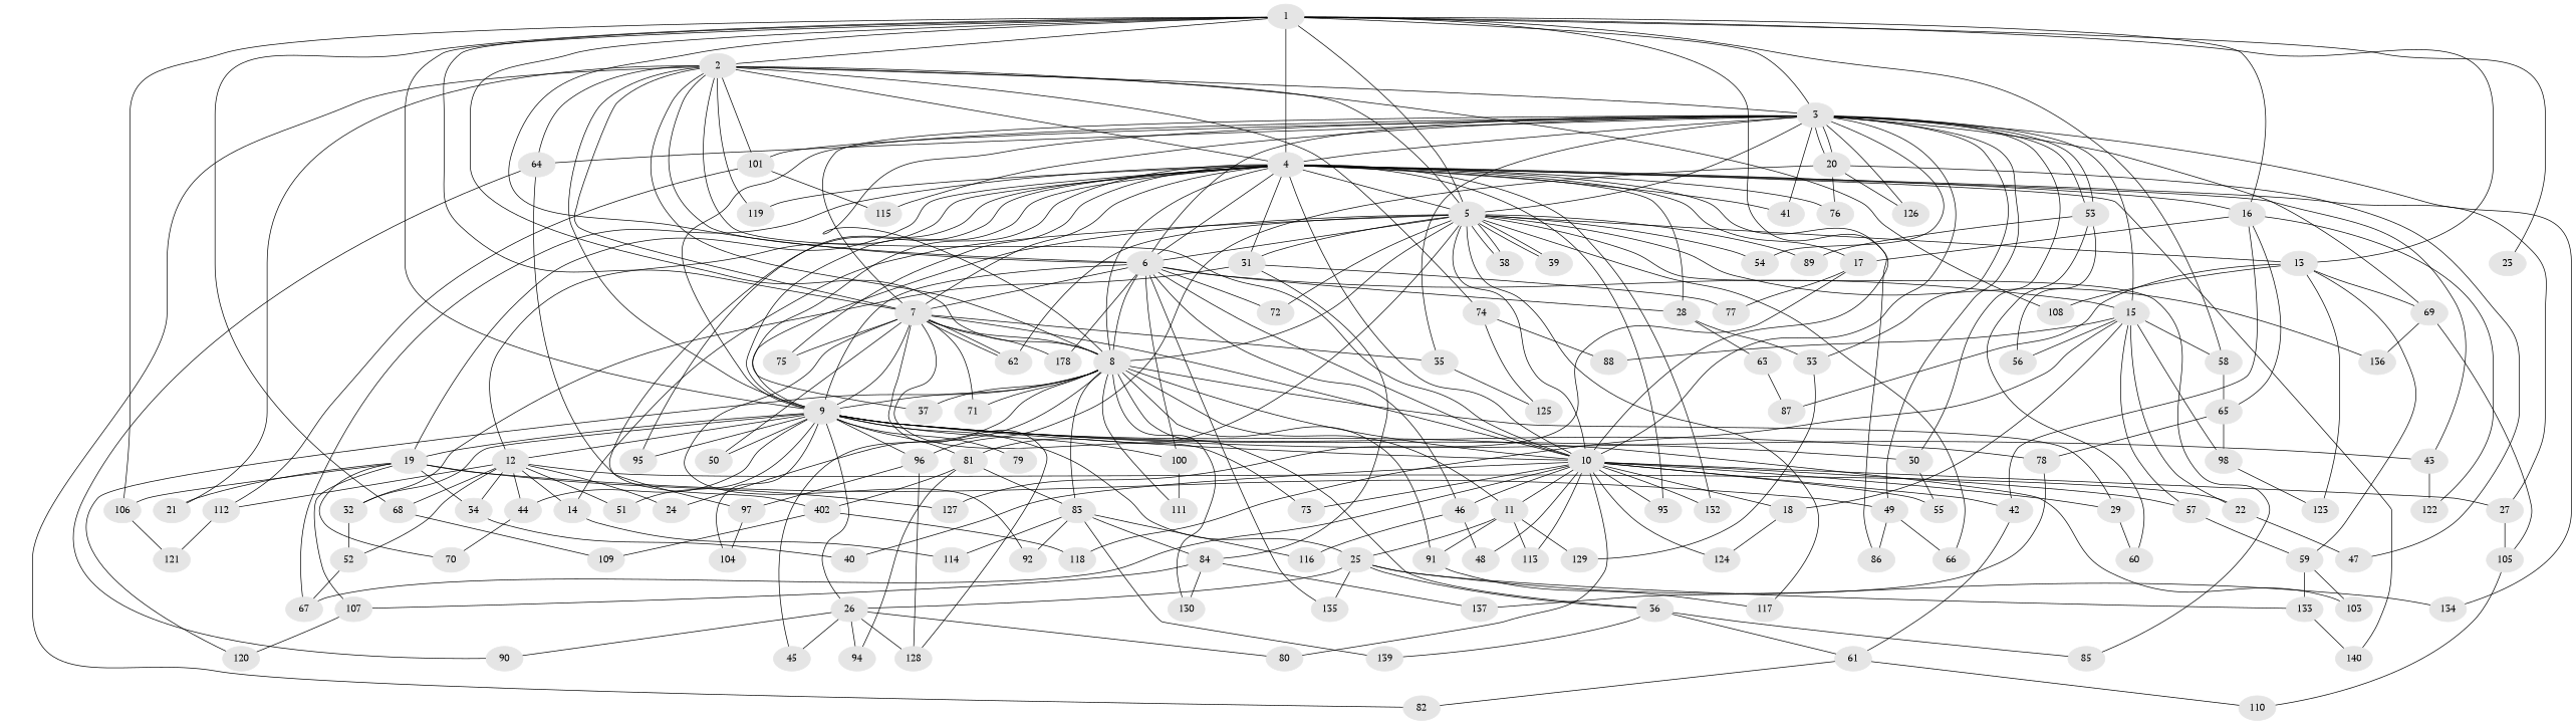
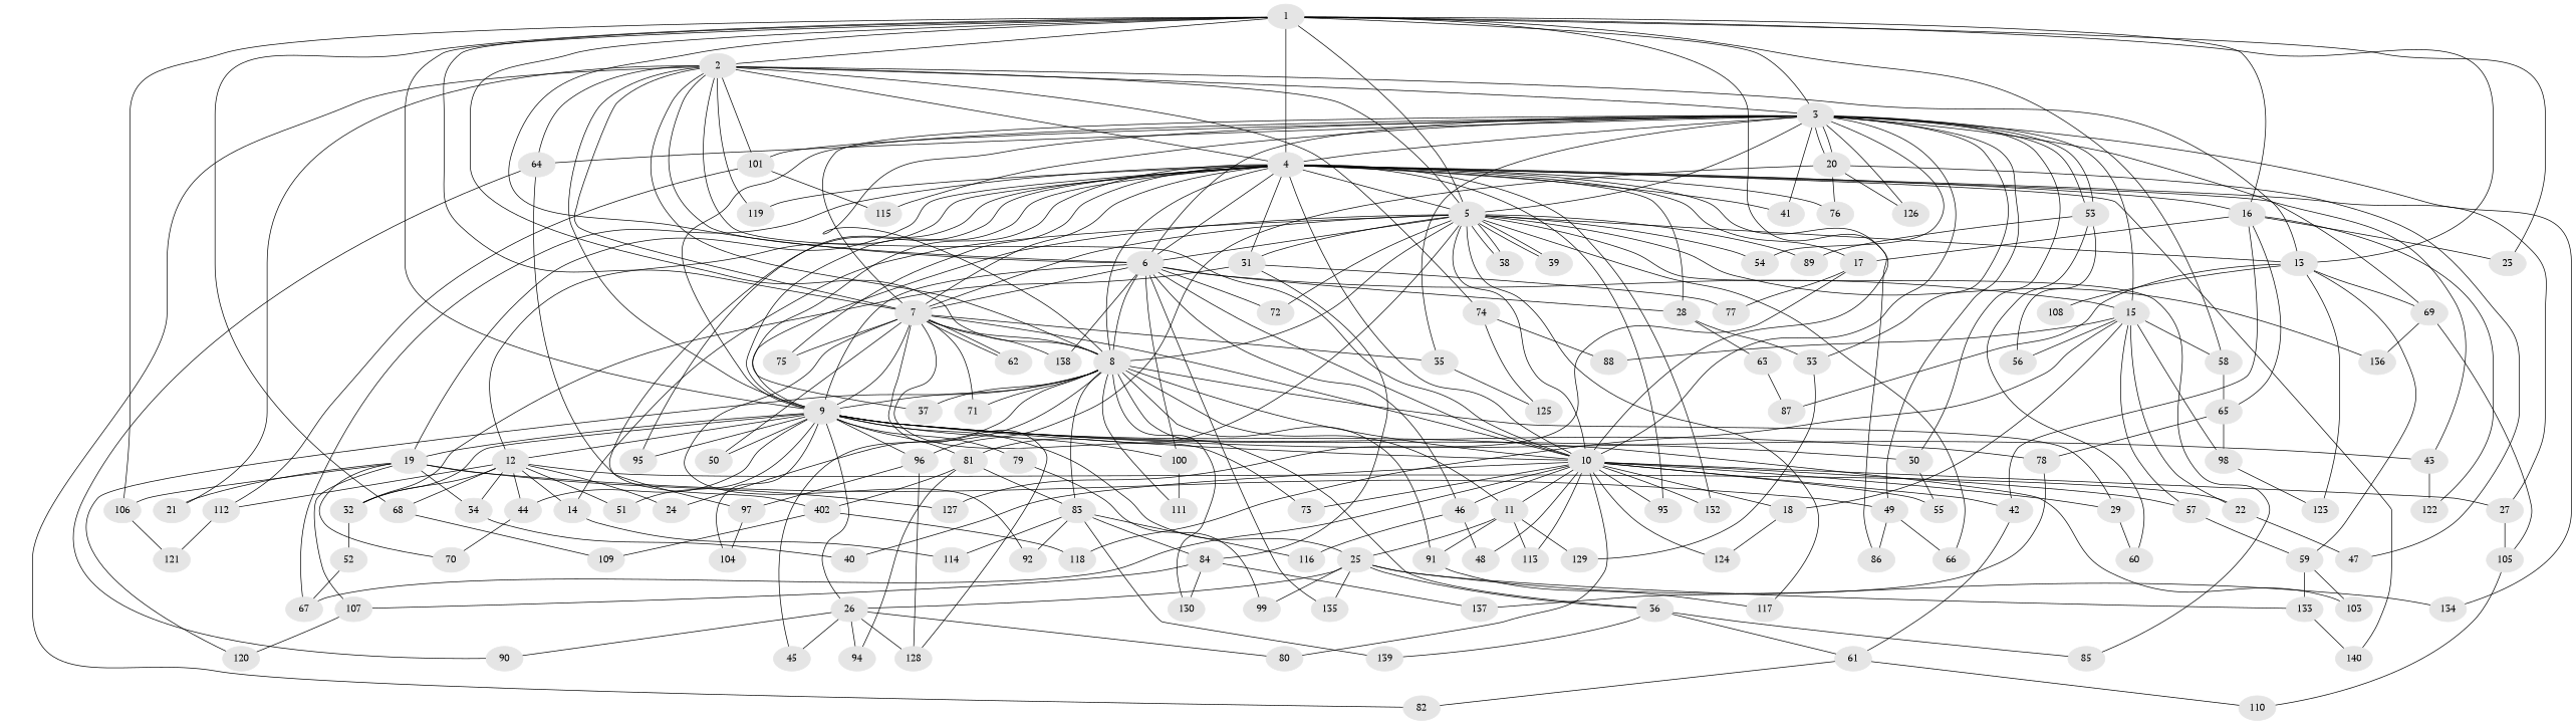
  graph {
    fontname="PT Serif"
    node [color=gray90 fontname="PT Serif" style=filled]
    edge [fontname="PT Serif"]
    1
    2
    3
    4
    5
    6
    7
    8
    9
    10
    13
    16
    23
    58
    68
    106
    21
    64
    74
    82
    101
    108
    119
    15
    20
    30
    33
    35
    41
    49
    53
    54
    69
    115
    126
    134
    12
    17
    19
    27
    28
    31
    37
    43
    67
    75
    76
    86
    93
    95
    97
    132
    140
    14
    38
    39
    66
    72
    81
    85
    89
    117
    136
    46
    100
    135
-   138 [label=178]
+   138
    50
    62
    71
    73
    92
    128
    11
    24
    29
    36
    45
    83
    91
    111
    120
    130
    25
    26
    32
    44
    51
    78
    79
    96
    103
    104
    18
    40
    42
    48
    55
    57
    80
    113
    124
    59
    87
    123
    65
    122
    109
    121
    90
    n111 [label=402]
    88
    125
    112
    22
    56
    98
    118
    47
    129
    60
    105
    34
    52
    77
    127
    70
    107
    63
    84
    114
    94
    116
    61
    139
+   99
    133
    137
    110
    1 -- 2
    1 -- 3
    1 -- 4
    1 -- 5
    1 -- 6
    1 -- 7
    1 -- 8
    1 -- 9
    1 -- 10
    1 -- 13
    1 -- 16
    1 -- 23
    1 -- 58
    1 -- 68
    1 -- 106
    2 -- 3
    2 -- 4
    2 -- 5
    2 -- 6
    2 -- 7
    2 -- 8
    2 -- 9
    2 -- 10
    2 -- 21
    2 -- 64
    2 -- 74
    2 -- 82
    2 -- 101
-   2 -- 108
+   2 -- 13
    2 -- 119
    3 -- 4
    3 -- 5
    3 -- 6
    3 -- 7
    3 -- 8
    3 -- 9
    3 -- 10
    3 -- 64
    3 -- 101
    3 -- 15
    3 -- 20
    3 -- 20
    3 -- 30
    3 -- 33
    3 -- 35
    3 -- 41
    3 -- 49
    3 -- 53
    3 -- 53
    3 -- 54
    3 -- 69
    3 -- 115
    3 -- 126
    3 -- 134
    4 -- 5
    4 -- 6
    4 -- 7
    4 -- 8
    4 -- 9
    4 -- 10
    4 -- 16
    4 -- 119
    4 -- 41
    4 -- 12
    4 -- 17
    4 -- 19
    4 -- 27
    4 -- 28
    4 -- 31
    4 -- 37
    4 -- 43
    4 -- 67
    4 -- 75
    4 -- 76
    4 -- 86
    4 -- 93
    4 -- 95
    4 -- 97
    4 -- 132
    4 -- 140
    5 -- 6
-   5 -- 62
+   5 -- 7
    5 -- 8
    5 -- 9
    5 -- 10
    5 -- 13
    5 -- 54
    5 -- 31
    5 -- 14
    5 -- 38
    5 -- 38
    5 -- 39
    5 -- 39
    5 -- 66
    5 -- 72
    5 -- 81
    5 -- 85
    5 -- 89
    5 -- 117
    5 -- 136
    6 -- 7
    6 -- 8
    6 -- 9
    6 -- 10
    6 -- 15
    6 -- 28
    6 -- 72
    6 -- 46
    6 -- 100
    6 -- 135
    6 -- 138
    7 -- 8
    7 -- 9
    7 -- 10
    7 -- 35
    7 -- 75
    7 -- 138
    7 -- 50
    7 -- 62
    7 -- 62
    7 -- 71
    7 -- 73
    7 -- 92
    7 -- 128
    8 -- 9
    8 -- 10
    8 -- 37
    8 -- 71
    8 -- 11
    8 -- 24
    8 -- 29
    8 -- 36
    8 -- 45
    8 -- 83
    8 -- 91
    8 -- 111
    8 -- 120
    8 -- 130
    9 -- 10
    9 -- 30
    9 -- 12
    9 -- 19
    9 -- 43
    9 -- 95
    9 -- 81
    9 -- 100
    9 -- 50
    9 -- 25
    9 -- 26
    9 -- 32
    9 -- 44
    9 -- 51
    9 -- 78
    9 -- 79
    9 -- 96
    9 -- 103
    9 -- 104
    10 -- 27
    10 -- 67
    10 -- 93
    10 -- 132
    10 -- 46
    10 -- 73
    10 -- 11
    10 -- 29
    10 -- 18
    10 -- 40
    10 -- 42
    10 -- 48
    10 -- 55
    10 -- 57
    10 -- 80
    10 -- 113
    10 -- 124
    13 -- 108
    13 -- 69
    13 -- 59
    13 -- 87
    13 -- 123
+   16 -- 23
    16 -- 17
    16 -- 42
    16 -- 65
    16 -- 122
    58 -- 65
    68 -- 109
    106 -- 121
    64 -- 90
    64 -- n111
    74 -- 88
    74 -- 125
    101 -- 115
    101 -- 112
    15 -- 58
    15 -- 18
    15 -- 57
    15 -- 88
    15 -- 22
    15 -- 56
    15 -- 98
    15 -- 118
    20 -- 126
    20 -- 76
    20 -- 96
    20 -- 47
    30 -- 55
    33 -- 129
    35 -- 125
    49 -- 86
    49 -- 66
    53 -- 89
    53 -- 56
    53 -- 60
    69 -- 136
    69 -- 105
    12 -- 68
    12 -- 14
    12 -- 24
    12 -- 44
    12 -- 51
    12 -- 112
    12 -- 22
    12 -- 34
-   12 -- 52
+   12 -- 32
    17 -- 77
    17 -- 127
    19 -- 106
    19 -- 21
    19 -- 49
    19 -- 34
    19 -- 127
    19 -- 70
    19 -- 107
    27 -- 105
    28 -- 33
    28 -- 63
    31 -- 32
    31 -- 77
    31 -- 84
    43 -- 122
    97 -- 104
    14 -- 114
    81 -- 83
    81 -- n111
    81 -- 94
    46 -- 48
    46 -- 116
    100 -- 111
    11 -- 91
    11 -- 25
    11 -- 113
    11 -- 129
    29 -- 60
    36 -- 85
    36 -- 61
    36 -- 139
    83 -- 92
    83 -- 84
    83 -- 114
    83 -- 116
    83 -- 139
    91 -- 117
    25 -- 134
    25 -- 135
    25 -- 36
    25 -- 26
+   25 -- 99
    25 -- 133
    26 -- 128
    26 -- 45
    26 -- 80
    26 -- 90
    26 -- 94
    32 -- 52
    44 -- 70
    78 -- 137
+   79 -- 99
    96 -- 97
    96 -- 128
    18 -- 124
    42 -- 61
    57 -- 59
    59 -- 103
    59 -- 133
    65 -- 78
    65 -- 98
    n111 -- 109
    n111 -- 118
    112 -- 121
    22 -- 47
    98 -- 123
    105 -- 110
    34 -- 40
    52 -- 67
    107 -- 120
    63 -- 87
    84 -- 130
    84 -- 107
    84 -- 137
    61 -- 82
    61 -- 110
    133 -- 140
  }
